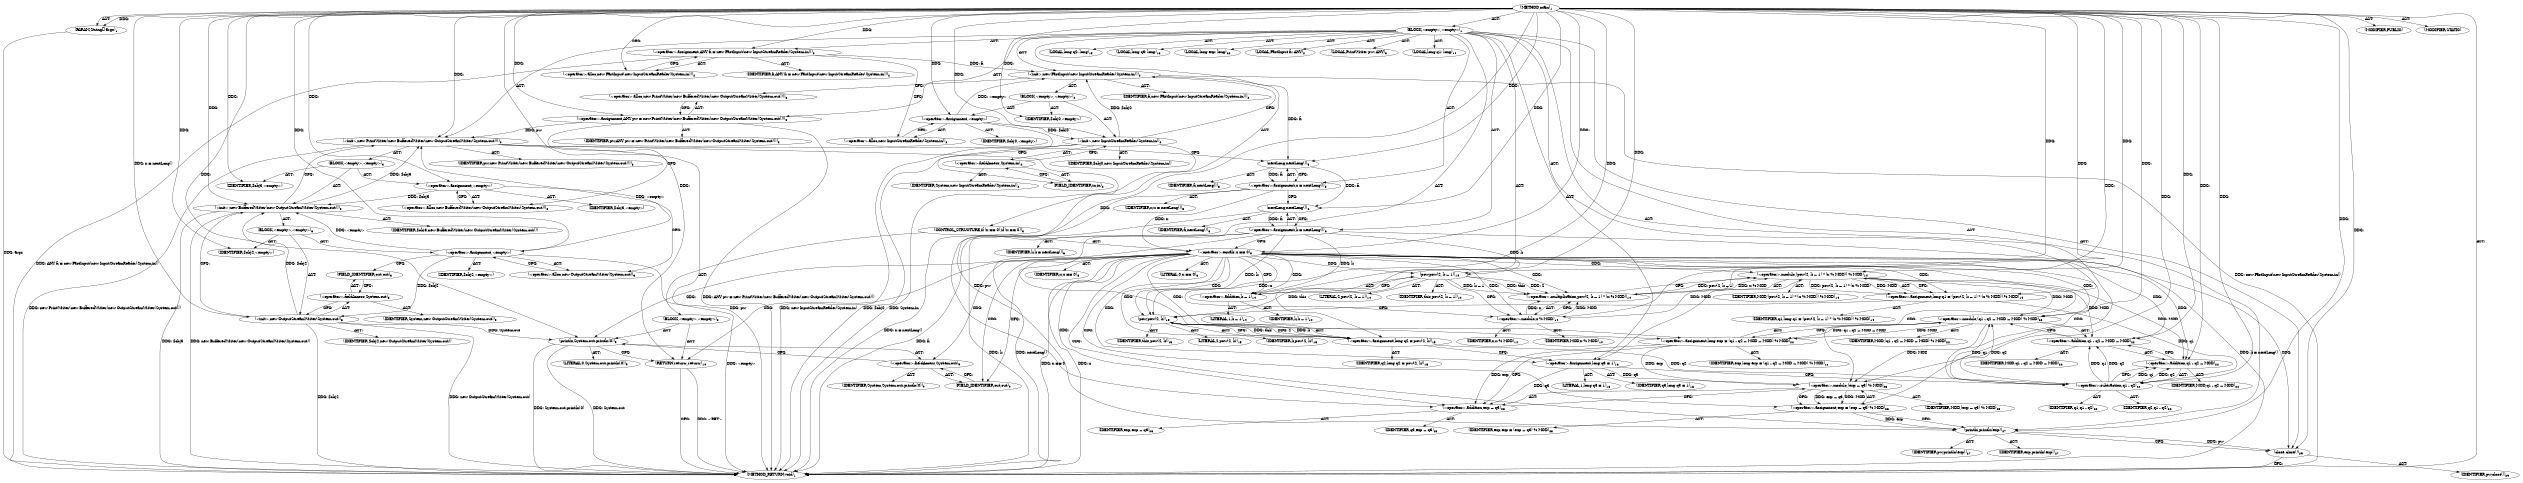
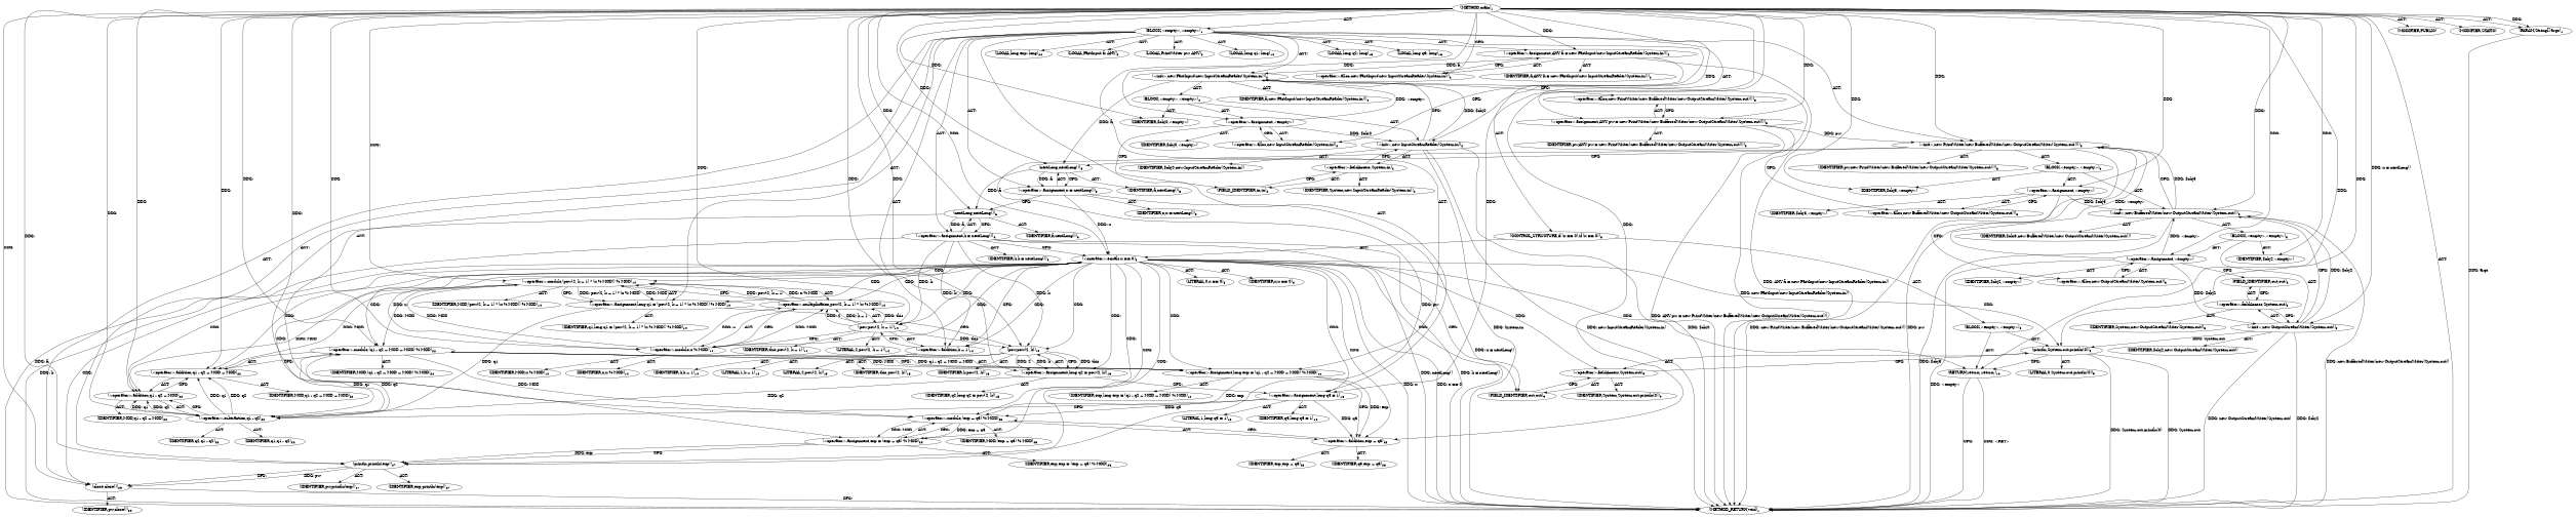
  digraph {
    n1 [label=<(METHOD,main)<SUB>1</SUB>>]
    n2 [label=<(PARAM,String[] args)<SUB>1</SUB>>]
    n3 [label=<(BLOCK,&lt;empty&gt;,&lt;empty&gt;)<SUB>1</SUB>>]
    n4 [label=<(&lt;operator&gt;.assignment,ANY fi = new FastInput(new InputStreamReader(System.in)))<SUB>2</SUB>>]
    n5 [label=<(&lt;operator&gt;.alloc,new FastInput(new InputStreamReader(System.in)))<SUB>2</SUB>>]
    n6 [label=<(&lt;operator&gt;.assignment,&lt;empty&gt;)>]
    n7 [label=<(&lt;init&gt;,new InputStreamReader(System.in))<SUB>2</SUB>>]
    n8 [label=<(IDENTIFIER,$obj0,&lt;empty&gt;)>]
    n9 [label=<(&lt;operator&gt;.assignment,ANY pw = new PrintWriter(new BufferedWriter(new OutputStreamWriter(System.out))))<SUB>3</SUB>>]
    n10 [label=<(&lt;init&gt;,new PrintWriter(new BufferedWriter(new OutputStreamWriter(System.out))))<SUB>3</SUB>>]
    n11 [label=<(&lt;operator&gt;.assignment,&lt;empty&gt;)>]
    n12 [label=<(&lt;init&gt;,new BufferedWriter(new OutputStreamWriter(System.out)))<SUB>3</SUB>>]
    n13 [label=<(&lt;operator&gt;.assignment,&lt;empty&gt;)>]
    n14 [label=<(&lt;init&gt;,new OutputStreamWriter(System.out))<SUB>3</SUB>>]
    n15 [label=<(IDENTIFIER,$obj2,&lt;empty&gt;)>]
    n16 [label=<(IDENTIFIER,$obj3,&lt;empty&gt;)>]
    n17 [label=<(nextLong,nextLong())<SUB>5</SUB>>]
    n18 [label=<(nextLong,nextLong())<SUB>6</SUB>>]
    n19 [label=<(&lt;operator&gt;.equals,x == 0)<SUB>8</SUB>>]
    n20 [label=<(println,System.out.println(0))<SUB>9</SUB>>]
    n21 [label=<(RETURN,return;,return;)<SUB>10</SUB>>]
    n22 [label=<(&lt;operator&gt;.modulo,(pow(2, k + 1) * (x % MOD)) % MOD)<SUB>14</SUB>>]
    n23 [label=<(pow,pow(2, k + 1))<SUB>14</SUB>>]
    n24 [label=<(&lt;operator&gt;.addition,k + 1)<SUB>14</SUB>>]
    n25 [label=<(&lt;operator&gt;.modulo,x % MOD)<SUB>14</SUB>>]
    n26 [label=<(pow,pow(2, k))<SUB>15</SUB>>]
    n27 [label=<(&lt;operator&gt;.assignment,long q3 = 1)<SUB>16</SUB>>]
    n28 [label=<(&lt;operator&gt;.modulo,(q1 - q2 + MOD + MOD) % MOD)<SUB>22</SUB>>]
    n29 [label=<(&lt;operator&gt;.addition,q1 - q2 + MOD + MOD)<SUB>22</SUB>>]
    n30 [label=<(&lt;operator&gt;.addition,q1 - q2 + MOD)<SUB>22</SUB>>]
    n31 [label=<(&lt;operator&gt;.subtraction,q1 - q2)<SUB>22</SUB>>]
    n32 [label=<(&lt;operator&gt;.modulo,(exp + q3) % MOD)<SUB>23</SUB>>]
    n33 [label=<(&lt;operator&gt;.addition,exp + q3)<SUB>23</SUB>>]
    n34 [label=<(println,println(exp))<SUB>27</SUB>>]
    n35 [label=<(close,close())<SUB>29</SUB>>]
    n36 [label=<(MODIFIER,PUBLIC)>]
    n37 [label=<(MODIFIER,STATIC)>]
    n38 [label=<(METHOD_RETURN,void)<SUB>1</SUB>>]
    n39 [label=<(&lt;init&gt;,new FastInput(new InputStreamReader(System.in)))<SUB>2</SUB>>]
    n40 [label=<(LOCAL,FastInput fi: ANY)<SUB>2</SUB>>]
    n41 [label=<(LOCAL,PrintWriter pw: ANY)<SUB>3</SUB>>]
    n42 [label=<(&lt;operator&gt;.assignment,x = nextLong())<SUB>5</SUB>>]
    n43 [label=<(&lt;operator&gt;.assignment,k = nextLong())<SUB>6</SUB>>]
    n44 [label=<(CONTROL_STRUCTURE,if (x == 0),if (x == 0))<SUB>8</SUB>>]
    n45 [label=<(LOCAL,long q1: long)<SUB>14</SUB>>]
    n46 [label=<(&lt;operator&gt;.assignment,long q1 = (pow(2, k + 1) * (x % MOD)) % MOD)<SUB>14</SUB>>]
    n47 [label=<(LOCAL,long q2: long)<SUB>15</SUB>>]
    n48 [label=<(&lt;operator&gt;.assignment,long q2 = pow(2, k))<SUB>15</SUB>>]
    n49 [label=<(LOCAL,long q3: long)<SUB>16</SUB>>]
    n50 [label=<(LOCAL,long exp: long)<SUB>22</SUB>>]
    n51 [label=<(&lt;operator&gt;.assignment,long exp = (q1 - q2 + MOD + MOD) % MOD)<SUB>22</SUB>>]
    n52 [label=<(&lt;operator&gt;.assignment,exp = (exp + q3) % MOD)<SUB>23</SUB>>]
    n53 [label=<(IDENTIFIER,fi,ANY fi = new FastInput(new InputStreamReader(System.in)))<SUB>2</SUB>>]
    n54 [label=<(&lt;operator&gt;.alloc,new InputStreamReader(System.in))<SUB>2</SUB>>]
    n55 [label=<(IDENTIFIER,fi,new FastInput(new InputStreamReader(System.in)))<SUB>2</SUB>>]
    n56 [label=<(BLOCK,&lt;empty&gt;,&lt;empty&gt;)<SUB>2</SUB>>]
    n57 [label=<(&lt;operator&gt;.alloc,new PrintWriter(new BufferedWriter(new OutputStreamWriter(System.out))))<SUB>3</SUB>>]
    n58 [label=<(IDENTIFIER,$obj0,&lt;empty&gt;)>]
    n59 [label=<(FIELD_IDENTIFIER,in,in)<SUB>2</SUB>>]
    n60 [label=<(IDENTIFIER,$obj0,new InputStreamReader(System.in))>]
    n61 [label=<(&lt;operator&gt;.fieldAccess,System.in)<SUB>2</SUB>>]
    n62 [label=<(IDENTIFIER,pw,ANY pw = new PrintWriter(new BufferedWriter(new OutputStreamWriter(System.out))))<SUB>3</SUB>>]
    n63 [label=<(&lt;operator&gt;.alloc,new BufferedWriter(new OutputStreamWriter(System.out)))<SUB>3</SUB>>]
    n64 [label=<(IDENTIFIER,pw,new PrintWriter(new BufferedWriter(new OutputStreamWriter(System.out))))<SUB>3</SUB>>]
    n65 [label=<(BLOCK,&lt;empty&gt;,&lt;empty&gt;)<SUB>3</SUB>>]
    n66 [label=<(IDENTIFIER,$obj3,&lt;empty&gt;)>]
    n67 [label=<(&lt;operator&gt;.alloc,new OutputStreamWriter(System.out))<SUB>3</SUB>>]
    n68 [label=<(IDENTIFIER,$obj3,new BufferedWriter(new OutputStreamWriter(System.out)))>]
    n69 [label=<(BLOCK,&lt;empty&gt;,&lt;empty&gt;)<SUB>3</SUB>>]
    n70 [label=<(IDENTIFIER,$obj2,&lt;empty&gt;)>]
    n71 [label=<(FIELD_IDENTIFIER,out,out)<SUB>3</SUB>>]
    n72 [label=<(IDENTIFIER,$obj2,new OutputStreamWriter(System.out))>]
    n73 [label=<(&lt;operator&gt;.fieldAccess,System.out)<SUB>3</SUB>>]
    n74 [label=<(IDENTIFIER,fi,nextLong())<SUB>5</SUB>>]
    n75 [label=<(IDENTIFIER,fi,nextLong())<SUB>6</SUB>>]
    n76 [label=<(IDENTIFIER,x,x == 0)<SUB>8</SUB>>]
    n77 [label=<(LITERAL,0,x == 0)<SUB>8</SUB>>]
    n78 [label=<(&lt;operator&gt;.fieldAccess,System.out)<SUB>9</SUB>>]
    n79 [label=<(FIELD_IDENTIFIER,out,out)<SUB>9</SUB>>]
    n80 [label=<(&lt;operator&gt;.multiplication,pow(2, k + 1) * (x % MOD))<SUB>14</SUB>>]
    n81 [label=<(LITERAL,0,System.out.println(0))<SUB>9</SUB>>]
    n82 [label=<(IDENTIFIER,MOD,(pow(2, k + 1) * (x % MOD)) % MOD)<SUB>14</SUB>>]
    n83 [label=<(IDENTIFIER,this,pow(2, k + 1))<SUB>14</SUB>>]
    n84 [label=<(LITERAL,2,pow(2, k + 1))<SUB>14</SUB>>]
    n85 [label=<(IDENTIFIER,k,k + 1)<SUB>14</SUB>>]
    n86 [label=<(LITERAL,1,k + 1)<SUB>14</SUB>>]
    n87 [label=<(IDENTIFIER,x,x % MOD)<SUB>14</SUB>>]
    n88 [label=<(IDENTIFIER,MOD,x % MOD)<SUB>14</SUB>>]
    n89 [label=<(IDENTIFIER,this,pow(2, k))<SUB>15</SUB>>]
    n90 [label=<(LITERAL,2,pow(2, k))<SUB>15</SUB>>]
    n91 [label=<(IDENTIFIER,k,pow(2, k))<SUB>15</SUB>>]
    n92 [label=<(IDENTIFIER,q3,long q3 = 1)<SUB>16</SUB>>]
    n93 [label=<(LITERAL,1,long q3 = 1)<SUB>16</SUB>>]
    n94 [label=<(IDENTIFIER,MOD,(q1 - q2 + MOD + MOD) % MOD)<SUB>22</SUB>>]
    n95 [label=<(IDENTIFIER,MOD,q1 - q2 + MOD + MOD)<SUB>22</SUB>>]
    n96 [label=<(IDENTIFIER,MOD,q1 - q2 + MOD)<SUB>22</SUB>>]
    n97 [label=<(IDENTIFIER,q1,q1 - q2)<SUB>22</SUB>>]
    n98 [label=<(IDENTIFIER,q2,q1 - q2)<SUB>22</SUB>>]
    n99 [label=<(IDENTIFIER,MOD,(exp + q3) % MOD)<SUB>23</SUB>>]
    n100 [label=<(IDENTIFIER,exp,exp + q3)<SUB>23</SUB>>]
    n101 [label=<(IDENTIFIER,q3,exp + q3)<SUB>23</SUB>>]
    n102 [label=<(IDENTIFIER,pw,println(exp))<SUB>27</SUB>>]
    n103 [label=<(IDENTIFIER,exp,println(exp))<SUB>27</SUB>>]
    n104 [label=<(IDENTIFIER,pw,close())<SUB>29</SUB>>]
    n105 [label=<(IDENTIFIER,x,x = nextLong())<SUB>5</SUB>>]
    n106 [label=<(IDENTIFIER,k,k = nextLong())<SUB>6</SUB>>]
    n107 [label=<(BLOCK,&lt;empty&gt;,&lt;empty&gt;)<SUB>8</SUB>>]
    n108 [label=<(IDENTIFIER,q1,long q1 = (pow(2, k + 1) * (x % MOD)) % MOD)<SUB>14</SUB>>]
    n109 [label=<(IDENTIFIER,q2,long q2 = pow(2, k))<SUB>15</SUB>>]
    n110 [label=<(IDENTIFIER,exp,long exp = (q1 - q2 + MOD + MOD) % MOD)<SUB>12</SUB>>]
    n111 [label=<(IDENTIFIER,exp,exp = (exp + q3) % MOD)<SUB>23</SUB>>]
    n112 [label=<(IDENTIFIER,System,new InputStreamReader(System.in))<SUB>2</SUB>>]
    n113 [label=<(IDENTIFIER,System,new OutputStreamWriter(System.out))<SUB>3</SUB>>]
    n114 [label=<(IDENTIFIER,System,System.out.println(0))<SUB>9</SUB>>]
    n1 -> n2 [label="AST: "]
    n1 -> n2 [label="DDG: "]
    n1 -> n3 [label="AST: "]
    n1 -> n4 [label="DDG: "]
    n1 -> n5 [label="CFG: "]
    n1 -> n6 [label="DDG: "]
    n1 -> n7 [label="DDG: "]
    n1 -> n8 [label="DDG: "]
    n1 -> n9 [label="DDG: "]
    n1 -> n10 [label="DDG: "]
    n1 -> n11 [label="DDG: "]
    n1 -> n12 [label="DDG: "]
    n1 -> n13 [label="DDG: "]
    n1 -> n14 [label="DDG: x = nextLong()"]
    n1 -> n15 [label="DDG: "]
    n1 -> n16 [label="DDG: "]
    n1 -> n17 [label="DDG: "]
    n1 -> n18 [label="DDG: "]
    n1 -> n19 [label="DDG: "]
    n1 -> n20 [label="DDG: "]
    n1 -> n21 [label="DDG: "]
    n1 -> n22 [label="DDG: "]
    n1 -> n23 [label="DDG: "]
    n1 -> n24 [label="DDG: "]
    n1 -> n25 [label="DDG: "]
    n1 -> n26 [label="DDG: "]
    n1 -> n27 [label="DDG: "]
    n1 -> n28 [label="DDG: "]
    n1 -> n29 [label="DDG: "]
    n1 -> n30 [label="DDG: "]
    n1 -> n31 [label="DDG: "]
    n1 -> n32 [label="DDG: "]
    n1 -> n33 [label="DDG: "]
    n1 -> n34 [label="DDG: "]
    n1 -> n35 [label="DDG: "]
    n1 -> n36 [label="AST: "]
    n1 -> n37 [label="AST: "]
    n1 -> n38 [label="AST: "]
    n2 -> n38 [label="DDG: args"]
    n3 -> n4 [label="AST: "]
    n3 -> n9 [label="AST: "]
    n3 -> n10 [label="AST: "]
    n3 -> n27 [label="AST: "]
    n3 -> n34 [label="AST: "]
    n3 -> n35 [label="AST: "]
    n3 -> n39 [label="AST: "]
    n3 -> n40 [label="AST: "]
    n3 -> n41 [label="AST: "]
    n3 -> n42 [label="AST: "]
    n3 -> n43 [label="AST: "]
    n3 -> n44 [label="AST: "]
    n3 -> n45 [label="AST: "]
    n3 -> n46 [label="AST: "]
    n3 -> n47 [label="AST: "]
    n3 -> n48 [label="AST: "]
    n3 -> n49 [label="AST: "]
    n3 -> n50 [label="AST: "]
    n3 -> n51 [label="AST: "]
    n3 -> n52 [label="AST: "]
    n4 -> n5 [label="AST: "]
    n4 -> n38 [label="DDG: ANY fi = new FastInput(new InputStreamReader(System.in))"]
    n4 -> n39 [label="DDG: fi"]
    n4 -> n53 [label="AST: "]
    n4 -> n54 [label="CFG: "]
    n5 -> n4 [label="CFG: "]
    n6 -> n7 [label="DDG: $obj0"]
    n6 -> n39 [label="DDG: &lt;empty&gt;"]
    n6 -> n54 [label="AST: "]
    n6 -> n58 [label="AST: "]
    n6 -> n59 [label="CFG: "]
    n7 -> n38 [label="DDG: $obj0"]
    n7 -> n38 [label="DDG: System.in"]
    n7 -> n38 [label="DDG: new InputStreamReader(System.in)"]
    n7 -> n39 [label="CFG: "]
    n7 -> n39 [label="DDG: $obj0"]
    n7 -> n60 [label="AST: "]
    n7 -> n61 [label="AST: "]
    n9 -> n10 [label="DDG: pw"]
    n9 -> n38 [label="DDG: ANY pw = new PrintWriter(new BufferedWriter(new OutputStreamWriter(System.out)))"]
    n9 -> n57 [label="AST: "]
    n9 -> n62 [label="AST: "]
    n9 -> n63 [label="CFG: "]
    n10 -> n17 [label="CFG: "]
    n10 -> n34 [label="DDG: pw"]
    n10 -> n38 [label="DDG: pw"]
    n10 -> n38 [label="DDG: new PrintWriter(new BufferedWriter(new OutputStreamWriter(System.out)))"]
    n10 -> n64 [label="AST: "]
    n10 -> n65 [label="AST: "]
    n11 -> n12 [label="DDG: $obj3"]
    n11 -> n63 [label="AST: "]
    n11 -> n66 [label="AST: "]
    n11 -> n67 [label="CFG: "]
    n12 -> n10 [label="CFG: "]
    n12 -> n10 [label="DDG: $obj3"]
    n12 -> n38 [label="DDG: $obj3"]
    n12 -> n38 [label="DDG: new BufferedWriter(new OutputStreamWriter(System.out))"]
    n12 -> n68 [label="AST: "]
    n12 -> n69 [label="AST: "]
    n13 -> n10 [label="DDG: &lt;empty&gt;"]
    n13 -> n12 [label="DDG: &lt;empty&gt;"]
    n13 -> n14 [label="DDG: $obj2"]
    n13 -> n38 [label="DDG: &lt;empty&gt;"]
    n13 -> n67 [label="AST: "]
    n13 -> n70 [label="AST: "]
    n13 -> n71 [label="CFG: "]
    n14 -> n12 [label="CFG: "]
    n14 -> n12 [label="DDG: $obj2"]
    n14 -> n20 [label="DDG: System.out"]
    n14 -> n38 [label="DDG: $obj2"]
    n14 -> n38 [label="DDG: new OutputStreamWriter(System.out)"]
    n14 -> n72 [label="AST: "]
    n14 -> n73 [label="AST: "]
    n17 -> n18 [label="DDG: fi"]
    n17 -> n42 [label="CFG: "]
    n17 -> n42 [label="DDG: fi"]
    n17 -> n74 [label="AST: "]
    n18 -> n38 [label="DDG: fi"]
    n18 -> n43 [label="CFG: "]
    n18 -> n43 [label="DDG: fi"]
    n18 -> n75 [label="AST: "]
    n19 -> n20 [label="CDG: "]
    n19 -> n21 [label="CDG: "]
    n19 -> n22 [label="CDG: "]
    n19 -> n23 [label="CDG: "]
    n19 -> n24 [label="CFG: "]
    n19 -> n24 [label="CDG: "]
    n19 -> n25 [label="DDG: x"]
    n19 -> n25 [label="CDG: "]
    n19 -> n26 [label="CDG: "]
    n19 -> n27 [label="CDG: "]
    n19 -> n28 [label="CDG: "]
    n19 -> n29 [label="CDG: "]
    n19 -> n30 [label="CDG: "]
    n19 -> n31 [label="CDG: "]
    n19 -> n32 [label="CDG: "]
    n19 -> n33 [label="CDG: "]
    n19 -> n34 [label="CDG: "]
    n19 -> n35 [label="CDG: "]
    n19 -> n38 [label="DDG: x"]
    n19 -> n38 [label="DDG: x == 0"]
    n19 -> n46 [label="CDG: "]
    n19 -> n48 [label="CDG: "]
    n19 -> n51 [label="CDG: "]
    n19 -> n52 [label="CDG: "]
    n19 -> n76 [label="AST: "]
    n19 -> n77 [label="AST: "]
    n19 -> n78 [label="CDG: "]
    n19 -> n79 [label="CFG: "]
    n19 -> n79 [label="CDG: "]
    n19 -> n80 [label="CDG: "]
    n20 -> n21 [label="CFG: "]
    n20 -> n38 [label="DDG: System.out"]
    n20 -> n38 [label="DDG: System.out.println(0)"]
    n20 -> n78 [label="AST: "]
    n20 -> n81 [label="AST: "]
    n21 -> n38 [label="CFG: "]
    n21 -> n38 [label="DDG: &lt;RET&gt;"]
    n22 -> n28 [label="DDG: MOD"]
    n22 -> n29 [label="DDG: MOD"]
    n22 -> n30 [label="DDG: MOD"]
    n22 -> n46 [label="CFG: "]
    n22 -> n46 [label="DDG: pow(2, k + 1) * (x % MOD)"]
    n22 -> n46 [label="DDG: MOD"]
    n22 -> n80 [label="AST: "]
    n22 -> n82 [label="AST: "]
    n23 -> n24 [label="AST: "]
    n23 -> n25 [label="CFG: "]
    n23 -> n26 [label="DDG: this"]
    n23 -> n80 [label="DDG: this"]
    n23 -> n80 [label="DDG: 2"]
    n23 -> n80 [label="DDG: k + 1"]
    n23 -> n83 [label="AST: "]
    n23 -> n84 [label="AST: "]
    n24 -> n23 [label="CFG: "]
    n24 -> n85 [label="AST: "]
    n24 -> n86 [label="AST: "]
    n25 -> n22 [label="DDG: MOD"]
    n25 -> n80 [label="CFG: "]
    n25 -> n80 [label="DDG: x"]
    n25 -> n80 [label="DDG: MOD"]
    n25 -> n87 [label="AST: "]
    n25 -> n88 [label="AST: "]
    n26 -> n48 [label="CFG: "]
    n26 -> n48 [label="DDG: this"]
    n26 -> n48 [label="DDG: 2"]
    n26 -> n48 [label="DDG: k"]
    n26 -> n89 [label="AST: "]
    n26 -> n90 [label="AST: "]
    n26 -> n91 [label="AST: "]
    n27 -> n31 [label="CFG: "]
    n27 -> n32 [label="DDG: q3"]
    n27 -> n33 [label="DDG: q3"]
    n27 -> n92 [label="AST: "]
    n27 -> n93 [label="AST: "]
    n28 -> n29 [label="AST: "]
    n28 -> n32 [label="DDG: MOD"]
    n28 -> n51 [label="CFG: "]
    n28 -> n51 [label="DDG: q1 - q2 + MOD + MOD"]
    n28 -> n51 [label="DDG: MOD"]
    n28 -> n94 [label="AST: "]
    n29 -> n28 [label="CFG: "]
    n29 -> n30 [label="AST: "]
    n29 -> n95 [label="AST: "]
    n30 -> n29 [label="CFG: "]
    n30 -> n31 [label="AST: "]
    n30 -> n96 [label="AST: "]
    n31 -> n28 [label="DDG: q1"]
    n31 -> n28 [label="DDG: q2"]
    n31 -> n29 [label="DDG: q1"]
    n31 -> n29 [label="DDG: q2"]
    n31 -> n30 [label="CFG: "]
    n31 -> n30 [label="DDG: q1"]
    n31 -> n30 [label="DDG: q2"]
    n31 -> n97 [label="AST: "]
    n31 -> n98 [label="AST: "]
    n32 -> n33 [label="AST: "]
    n32 -> n52 [label="CFG: "]
    n32 -> n52 [label="DDG: exp + q3"]
    n32 -> n52 [label="DDG: MOD"]
    n32 -> n99 [label="AST: "]
    n33 -> n32 [label="CFG: "]
    n33 -> n100 [label="AST: "]
    n33 -> n101 [label="AST: "]
    n34 -> n35 [label="CFG: "]
    n34 -> n35 [label="DDG: pw"]
    n34 -> n102 [label="AST: "]
    n34 -> n103 [label="AST: "]
    n35 -> n38 [label="CFG: "]
    n35 -> n104 [label="AST: "]
    n39 -> n17 [label="DDG: fi"]
    n39 -> n38 [label="DDG: new FastInput(new InputStreamReader(System.in))"]
    n39 -> n55 [label="AST: "]
    n39 -> n56 [label="AST: "]
    n39 -> n57 [label="CFG: "]
    n42 -> n17 [label="AST: "]
    n42 -> n18 [label="CFG: "]
    n42 -> n19 [label="DDG: x"]
    n42 -> n38 [label="DDG: x = nextLong()"]
    n42 -> n105 [label="AST: "]
    n43 -> n18 [label="AST: "]
    n43 -> n19 [label="CFG: "]
-   n43 -> n23 [label="CDG: k"]
+   n43 -> n23 [label="DDG: k"]
    n43 -> n24 [label="DDG: k"]
    n43 -> n26 [label="DDG: k"]
    n43 -> n38 [label="DDG: k"]
    n43 -> n38 [label="DDG: nextLong()"]
    n43 -> n38 [label="DDG: k = nextLong()"]
    n43 -> n106 [label="AST: "]
    n44 -> n19 [label="AST: "]
    n44 -> n107 [label="AST: "]
    n46 -> n22 [label="AST: "]
    n46 -> n26 [label="CFG: "]
    n46 -> n31 [label="DDG: q1"]
    n46 -> n108 [label="AST: "]
    n48 -> n26 [label="AST: "]
    n48 -> n27 [label="CFG: "]
    n48 -> n31 [label="DDG: q2"]
    n48 -> n109 [label="AST: "]
    n51 -> n28 [label="AST: "]
    n51 -> n32 [label="DDG: exp"]
    n51 -> n33 [label="CFG: "]
    n51 -> n33 [label="DDG: exp"]
    n51 -> n110 [label="AST: "]
    n52 -> n32 [label="AST: "]
    n52 -> n34 [label="CFG: "]
    n52 -> n34 [label="DDG: exp"]
    n52 -> n111 [label="AST: "]
    n54 -> n6 [label="CFG: "]
    n56 -> n6 [label="AST: "]
    n56 -> n7 [label="AST: "]
    n56 -> n8 [label="AST: "]
    n57 -> n9 [label="CFG: "]
    n59 -> n61 [label="CFG: "]
    n61 -> n7 [label="CFG: "]
    n61 -> n59 [label="AST: "]
    n61 -> n112 [label="AST: "]
    n63 -> n11 [label="CFG: "]
    n65 -> n11 [label="AST: "]
    n65 -> n12 [label="AST: "]
    n65 -> n16 [label="AST: "]
    n67 -> n13 [label="CFG: "]
    n69 -> n13 [label="AST: "]
    n69 -> n14 [label="AST: "]
    n69 -> n15 [label="AST: "]
    n71 -> n73 [label="CFG: "]
    n73 -> n14 [label="CFG: "]
    n73 -> n71 [label="AST: "]
    n73 -> n113 [label="AST: "]
    n78 -> n20 [label="CFG: "]
    n78 -> n79 [label="AST: "]
    n78 -> n114 [label="AST: "]
    n79 -> n78 [label="CFG: "]
    n80 -> n22 [label="CFG: "]
    n80 -> n22 [label="DDG: pow(2, k + 1)"]
    n80 -> n22 [label="DDG: x % MOD"]
+   n80 -> n23 [label="AST: "]
    n80 -> n25 [label="AST: "]
    n107 -> n20 [label="AST: "]
    n107 -> n21 [label="AST: "]
  }
